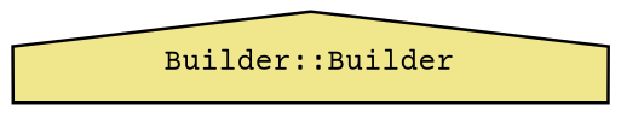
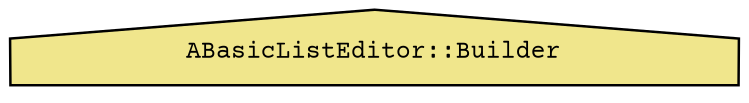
  digraph {
    rankdir=LR
    fontname="Courier Prime"
-   n1 [color=black fillcolor=khaki fontname="Courier Prime" fontsize=10 height=0.2 label="Builder::Builder" shape=house style=filled width=0.4]
+   n1 [color=black fillcolor=khaki fontname="Courier Prime" fontsize=10 height=0.2 label="ABasicListEditor::Builder" shape=house style=filled width=0.4]
  }
